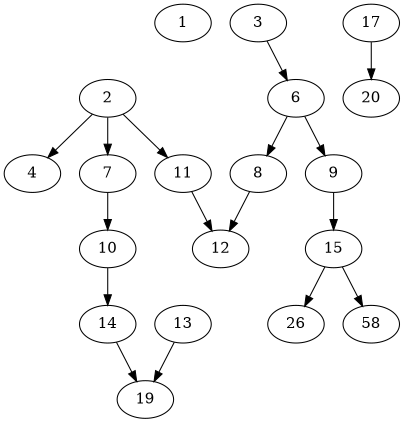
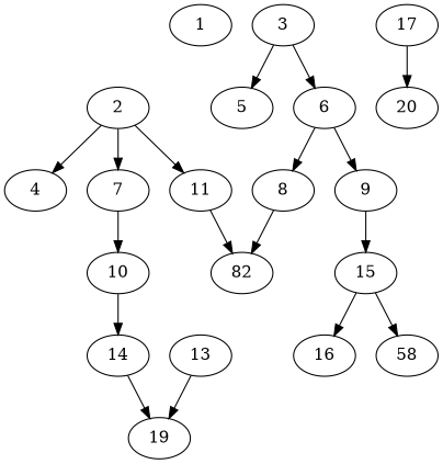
  digraph {
    node [alpha=0.14]
    1 [alpha=0.05 expect_size=233804512698760]
    2 [alpha=0.12 expect_size=2760528583838400512]
    4 [alpha=0.06 expect_size=754475301140467]
    7 [alpha=0.13 expect_size=328164169963577]
    11 [alpha=0.12 expect_size=433712894865632]
    10 [alpha=0.16 expect_size=43390533790345]
    14 [alpha=0.07 expect_size=375931546751729664]
-   12 [alpha=0.17 expect_size=14362169353010194]
+   12 [alpha=0.17 expect_size=14362169353010194 label=82]
    3 [expect_size=1613128141042089984]
+   5 [alpha=0.06 expect_size=3993402666326084]
    6 [alpha=0.18 expect_size=74023877140312]
    8 [expect_size=3932036593778425856]
    9 [alpha=0.03 expect_size=45478690433969]
    15 [alpha=0.16 expect_size=34052612678392748]
    13 [alpha=0.13 expect_size=472026522262175744]
    19 [alpha=0.10 expect_size=18249463488953444]
-   16 [alpha=0.06 expect_size=865083526529959 label=26]
+   16 [alpha=0.06 expect_size=865083526529959]
    n18 [expect_size=10306016794532 label=58]
    17 [alpha=0.01 expect_size=20043340015506344]
    20 [expect_size=263694386020220928]
    2 -> 4
    2 -> 7
    2 -> 11
    7 -> 10
    11 -> 12
    10 -> 14
    14 -> 19
+   3 -> 5
    3 -> 6
    6 -> 8
    6 -> 9
    8 -> 12
    9 -> 15
    15 -> 16
    15 -> n18
    13 -> 19
    17 -> 20
  }
